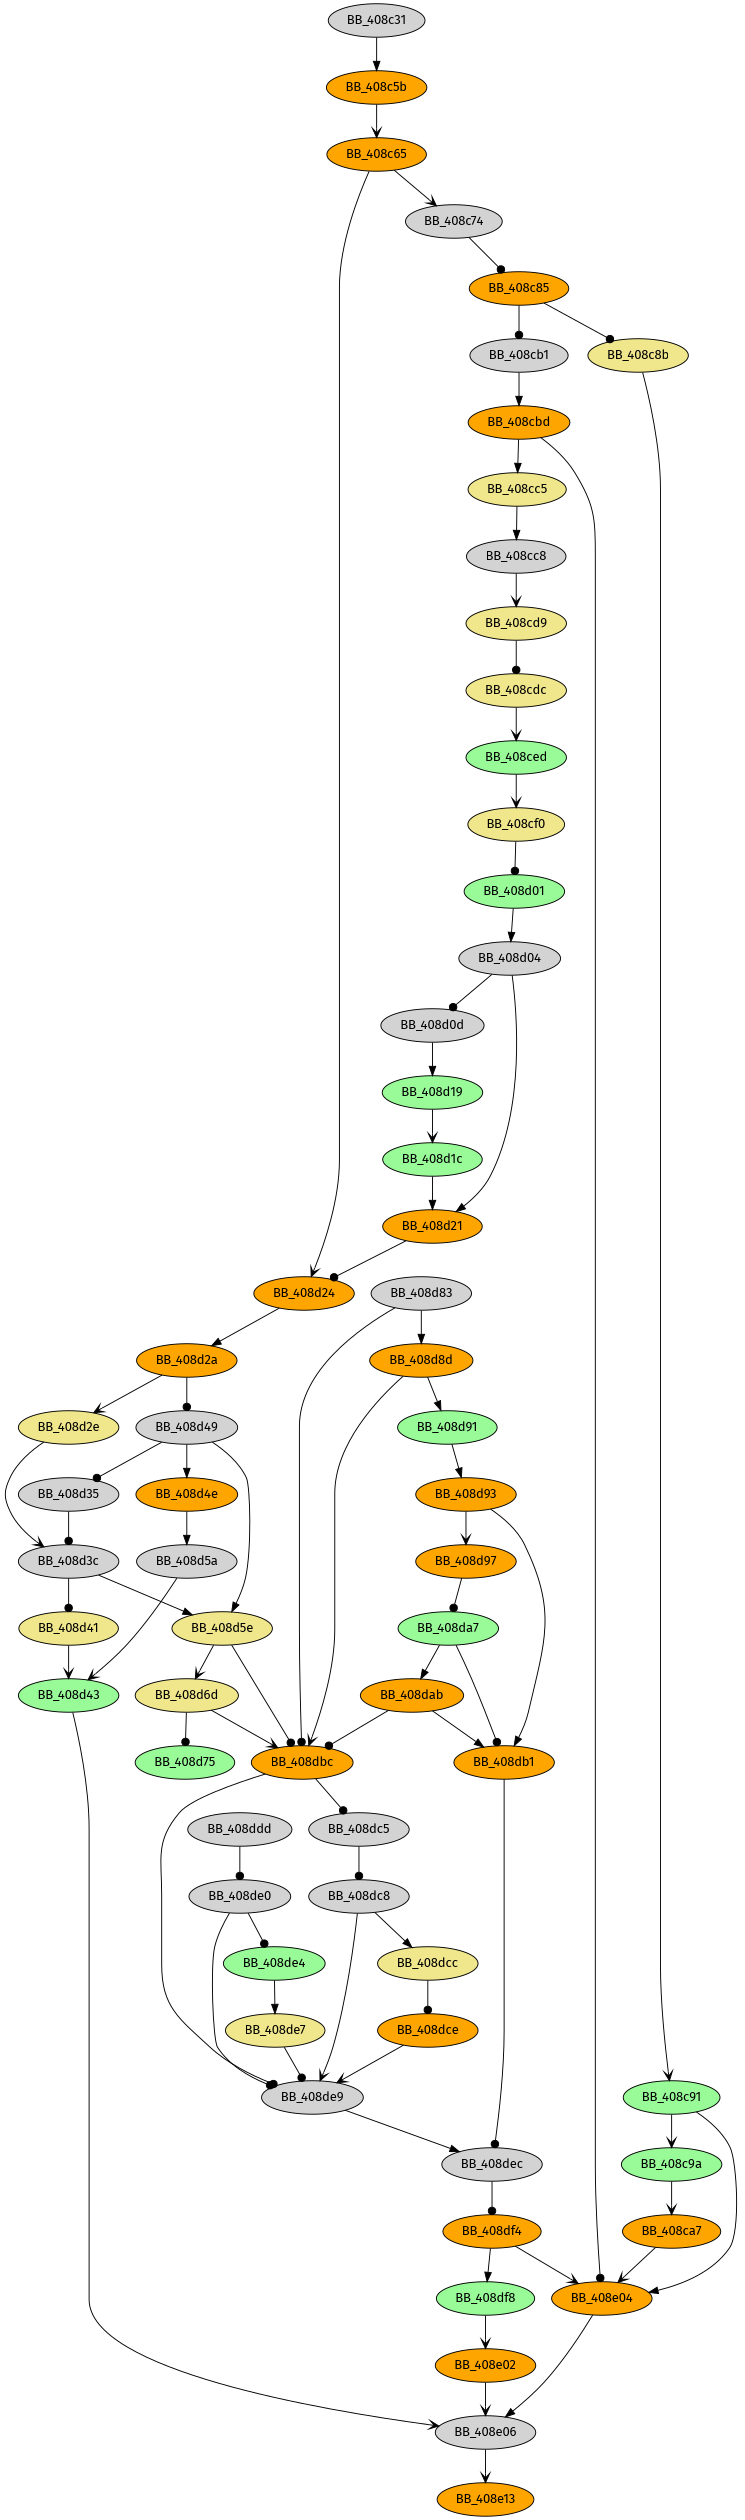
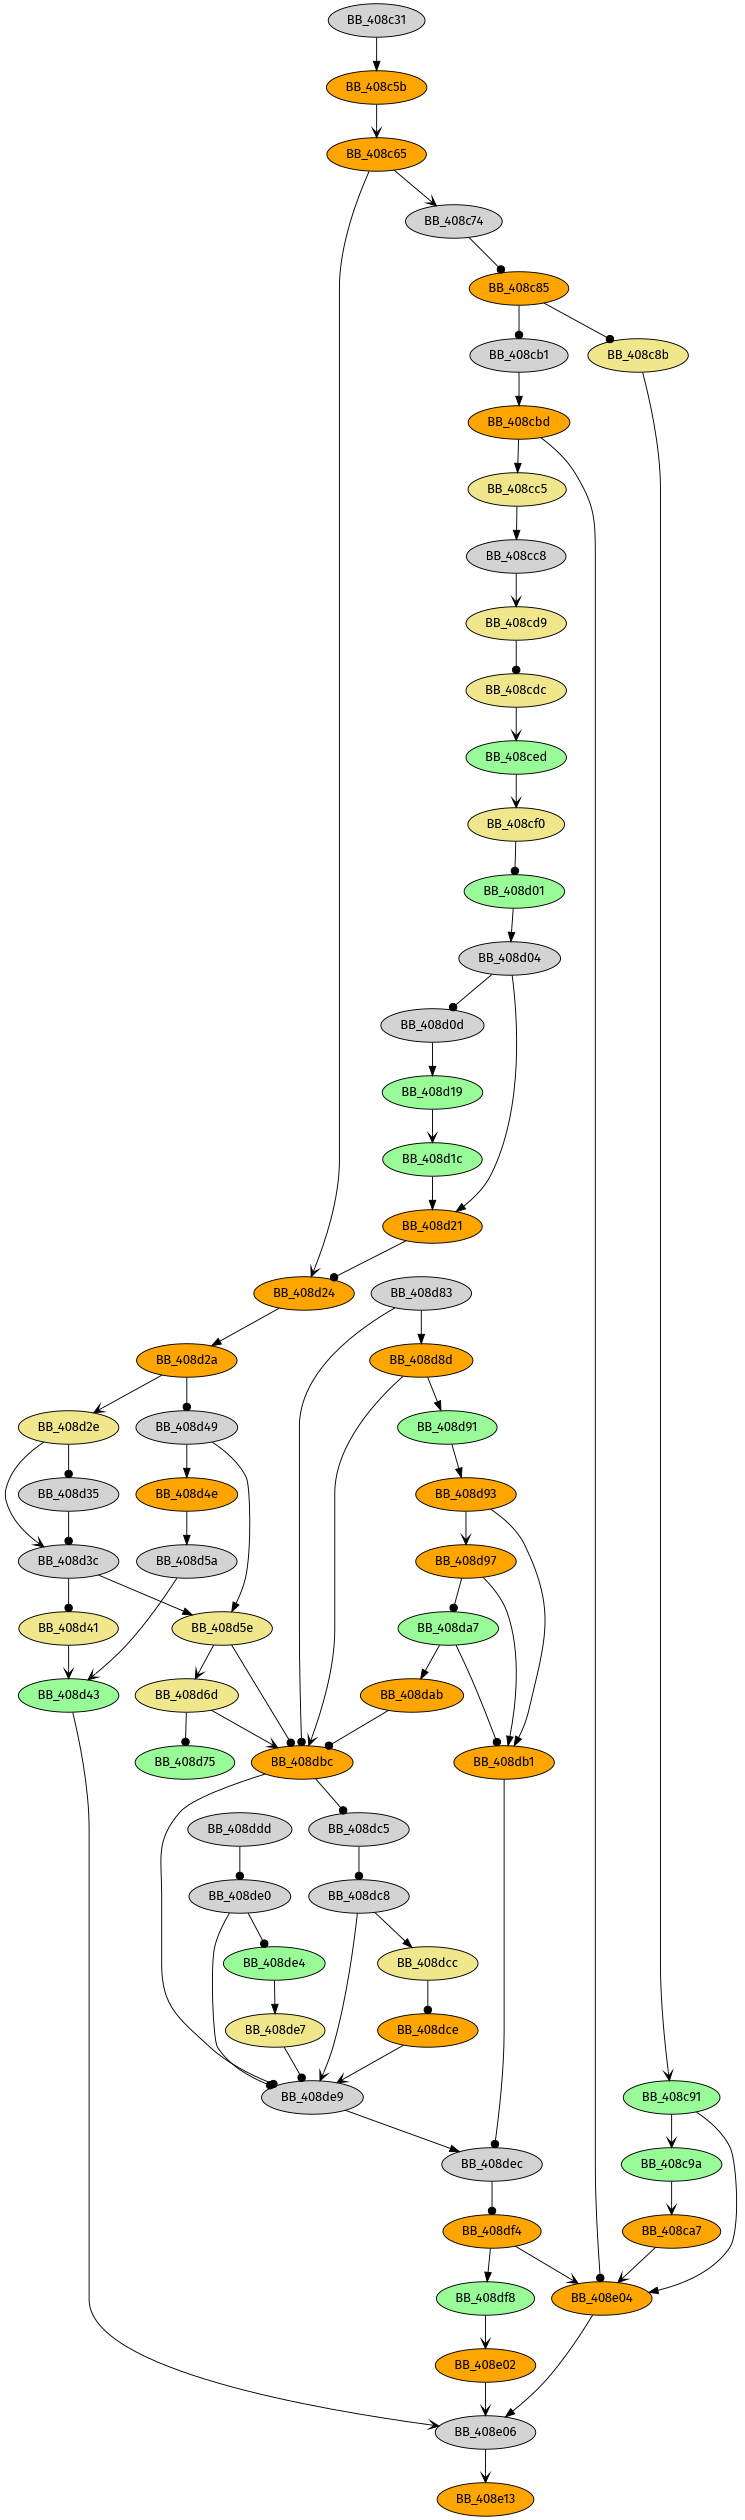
  digraph {
    fontname="Fira Sans"
    node [fillcolor=orange fontname="Fira Sans" style=filled]
    edge [arrowhead=dot fontname="Fira Sans"]
    BB_408c31 [fillcolor=lightgrey]
    BB_408c5b
    BB_408c65
    BB_408c74 [fillcolor=lightgrey]
    BB_408d24
    BB_408c85
    BB_408d2a
    BB_408c8b [fillcolor=khaki]
    BB_408cb1 [fillcolor=lightgrey]
    BB_408d2e [fillcolor=khaki]
    BB_408d49 [fillcolor=lightgrey]
    BB_408c91 [fillcolor=palegreen]
    BB_408cbd
    BB_408c9a [fillcolor=palegreen]
    BB_408e04
    BB_408cc5 [fillcolor=khaki]
    BB_408ca7
    BB_408e06 [fillcolor=lightgrey]
    BB_408e13
    BB_408cc8 [fillcolor=lightgrey]
    BB_408cd9 [fillcolor=khaki]
    BB_408cdc [fillcolor=khaki]
    BB_408ced [fillcolor=palegreen]
    BB_408cf0 [fillcolor=khaki]
    BB_408d01 [fillcolor=palegreen]
    BB_408d04 [fillcolor=lightgrey]
    BB_408d0d [fillcolor=lightgrey]
    BB_408d21
    BB_408d19 [fillcolor=palegreen]
    BB_408d1c [fillcolor=palegreen]
    BB_408d35 [fillcolor=lightgrey]
    BB_408d3c [fillcolor=lightgrey]
    BB_408d5e [fillcolor=khaki]
    BB_408d4e
    BB_408d41 [fillcolor=khaki]
    BB_408d6d [fillcolor=khaki]
    BB_408dbc
    BB_408d5a [fillcolor=lightgrey]
    BB_408d43 [fillcolor=palegreen]
    BB_408d75 [fillcolor=palegreen]
    BB_408dc5 [fillcolor=lightgrey]
    BB_408de9 [fillcolor=lightgrey]
    BB_408dc8 [fillcolor=lightgrey]
    BB_408dec [fillcolor=lightgrey]
    BB_408d83 [fillcolor=lightgrey]
    BB_408d8d
    BB_408d91 [fillcolor=palegreen]
    BB_408d93
    BB_408d97
    BB_408db1
    BB_408da7 [fillcolor=palegreen]
    BB_408dab
    BB_408df4
    BB_408df8 [fillcolor=palegreen]
    BB_408dcc [fillcolor=khaki]
    BB_408dce
    BB_408ddd [fillcolor=lightgrey]
    BB_408de0 [fillcolor=lightgrey]
    BB_408de4 [fillcolor=palegreen]
    BB_408de7 [fillcolor=khaki]
    BB_408e02
    BB_408c31 -> BB_408c5b [arrowhead=normal]
    BB_408c5b -> BB_408c65 [arrowhead=vee]
    BB_408c65 -> BB_408c74 [arrowhead=vee]
    BB_408c65 -> BB_408d24 [arrowhead=vee]
    BB_408c74 -> BB_408c85
    BB_408d24 -> BB_408d2a [arrowhead=normal]
    BB_408c85 -> BB_408c8b
    BB_408c85 -> BB_408cb1
    BB_408d2a -> BB_408d2e [arrowhead=vee]
    BB_408d2a -> BB_408d49
    BB_408c8b -> BB_408c91 [arrowhead=vee]
    BB_408cb1 -> BB_408cbd [arrowhead=normal]
-   BB_408d49 -> BB_408d35
+   BB_408d2e -> BB_408d35
    BB_408d2e -> BB_408d3c [arrowhead=vee]
    BB_408d49 -> BB_408d5e [arrowhead=normal]
    BB_408d49 -> BB_408d4e [arrowhead=normal]
    BB_408c91 -> BB_408c9a [arrowhead=vee]
    BB_408c91 -> BB_408e04 [arrowhead=normal]
    BB_408cbd -> BB_408e04
    BB_408cbd -> BB_408cc5 [arrowhead=normal]
    BB_408c9a -> BB_408ca7 [arrowhead=vee]
    BB_408e04 -> BB_408e06 [arrowhead=normal]
    BB_408cc5 -> BB_408cc8 [arrowhead=normal]
    BB_408ca7 -> BB_408e04 [arrowhead=vee]
    BB_408e06 -> BB_408e13 [arrowhead=vee]
    BB_408cc8 -> BB_408cd9 [arrowhead=vee]
    BB_408cd9 -> BB_408cdc
    BB_408cdc -> BB_408ced [arrowhead=vee]
    BB_408ced -> BB_408cf0 [arrowhead=vee]
    BB_408cf0 -> BB_408d01
    BB_408d01 -> BB_408d04 [arrowhead=normal]
    BB_408d04 -> BB_408d0d
    BB_408d04 -> BB_408d21 [arrowhead=normal]
    BB_408d0d -> BB_408d19 [arrowhead=normal]
    BB_408d21 -> BB_408d24
    BB_408d19 -> BB_408d1c [arrowhead=vee]
    BB_408d1c -> BB_408d21 [arrowhead=normal]
    BB_408d35 -> BB_408d3c
    BB_408d3c -> BB_408d5e [arrowhead=normal]
    BB_408d3c -> BB_408d41
    BB_408d5e -> BB_408d6d [arrowhead=vee]
    BB_408d5e -> BB_408dbc
    BB_408d4e -> BB_408d5a [arrowhead=normal]
    BB_408d41 -> BB_408d43 [arrowhead=vee]
    BB_408d6d -> BB_408dbc [arrowhead=vee]
    BB_408d6d -> BB_408d75
    BB_408dbc -> BB_408dc5
    BB_408dbc -> BB_408de9
    BB_408d5a -> BB_408d43 [arrowhead=vee]
    BB_408d43 -> BB_408e06 [arrowhead=vee]
    BB_408dc5 -> BB_408dc8
    BB_408de9 -> BB_408dec [arrowhead=normal]
    BB_408dc8 -> BB_408de9 [arrowhead=vee]
    BB_408dc8 -> BB_408dcc [arrowhead=normal]
    BB_408dec -> BB_408df4
    BB_408d83 -> BB_408dbc
    BB_408d83 -> BB_408d8d [arrowhead=normal]
    BB_408d8d -> BB_408dbc [arrowhead=vee]
    BB_408d8d -> BB_408d91 [arrowhead=normal]
    BB_408d91 -> BB_408d93 [arrowhead=normal]
    BB_408d93 -> BB_408d97 [arrowhead=vee]
    BB_408d93 -> BB_408db1 [arrowhead=normal]
    BB_408d97 -> BB_408da7
    BB_408db1 -> BB_408dec
    BB_408da7 -> BB_408db1
    BB_408da7 -> BB_408dab [arrowhead=normal]
    BB_408dab -> BB_408dbc
-   BB_408dab -> BB_408db1 [arrowhead=normal]
+   BB_408d97 -> BB_408db1 [arrowhead=normal]
    BB_408df4 -> BB_408e04 [arrowhead=vee]
    BB_408df4 -> BB_408df8 [arrowhead=normal]
    BB_408df8 -> BB_408e02 [arrowhead=vee]
    BB_408dcc -> BB_408dce
    BB_408dce -> BB_408de9 [arrowhead=vee]
    BB_408ddd -> BB_408de0
    BB_408de0 -> BB_408de9
    BB_408de0 -> BB_408de4
    BB_408de4 -> BB_408de7 [arrowhead=normal]
    BB_408de7 -> BB_408de9
    BB_408e02 -> BB_408e06 [arrowhead=vee]
  }
